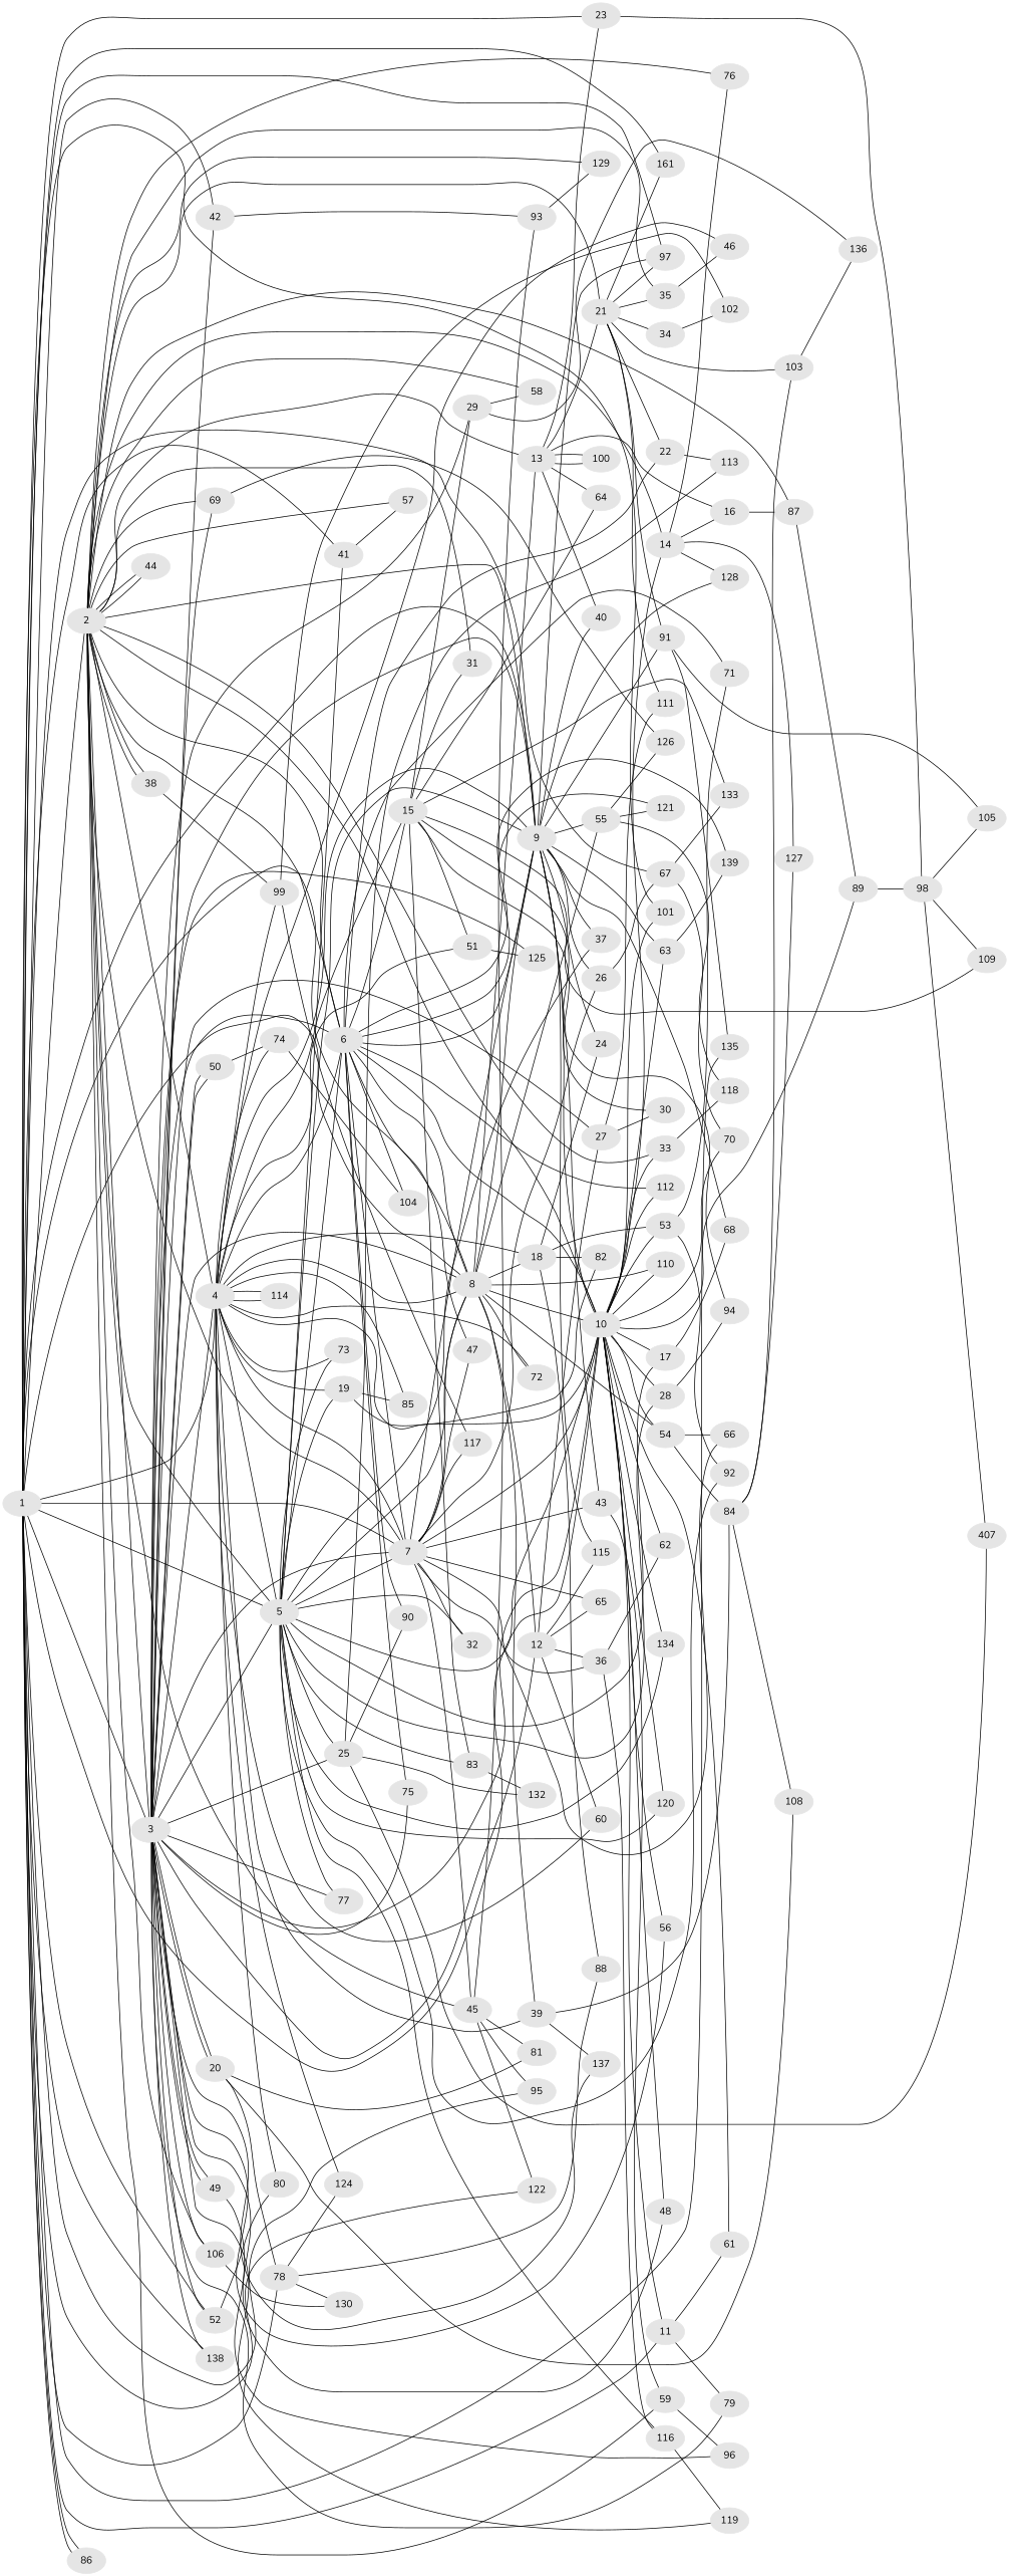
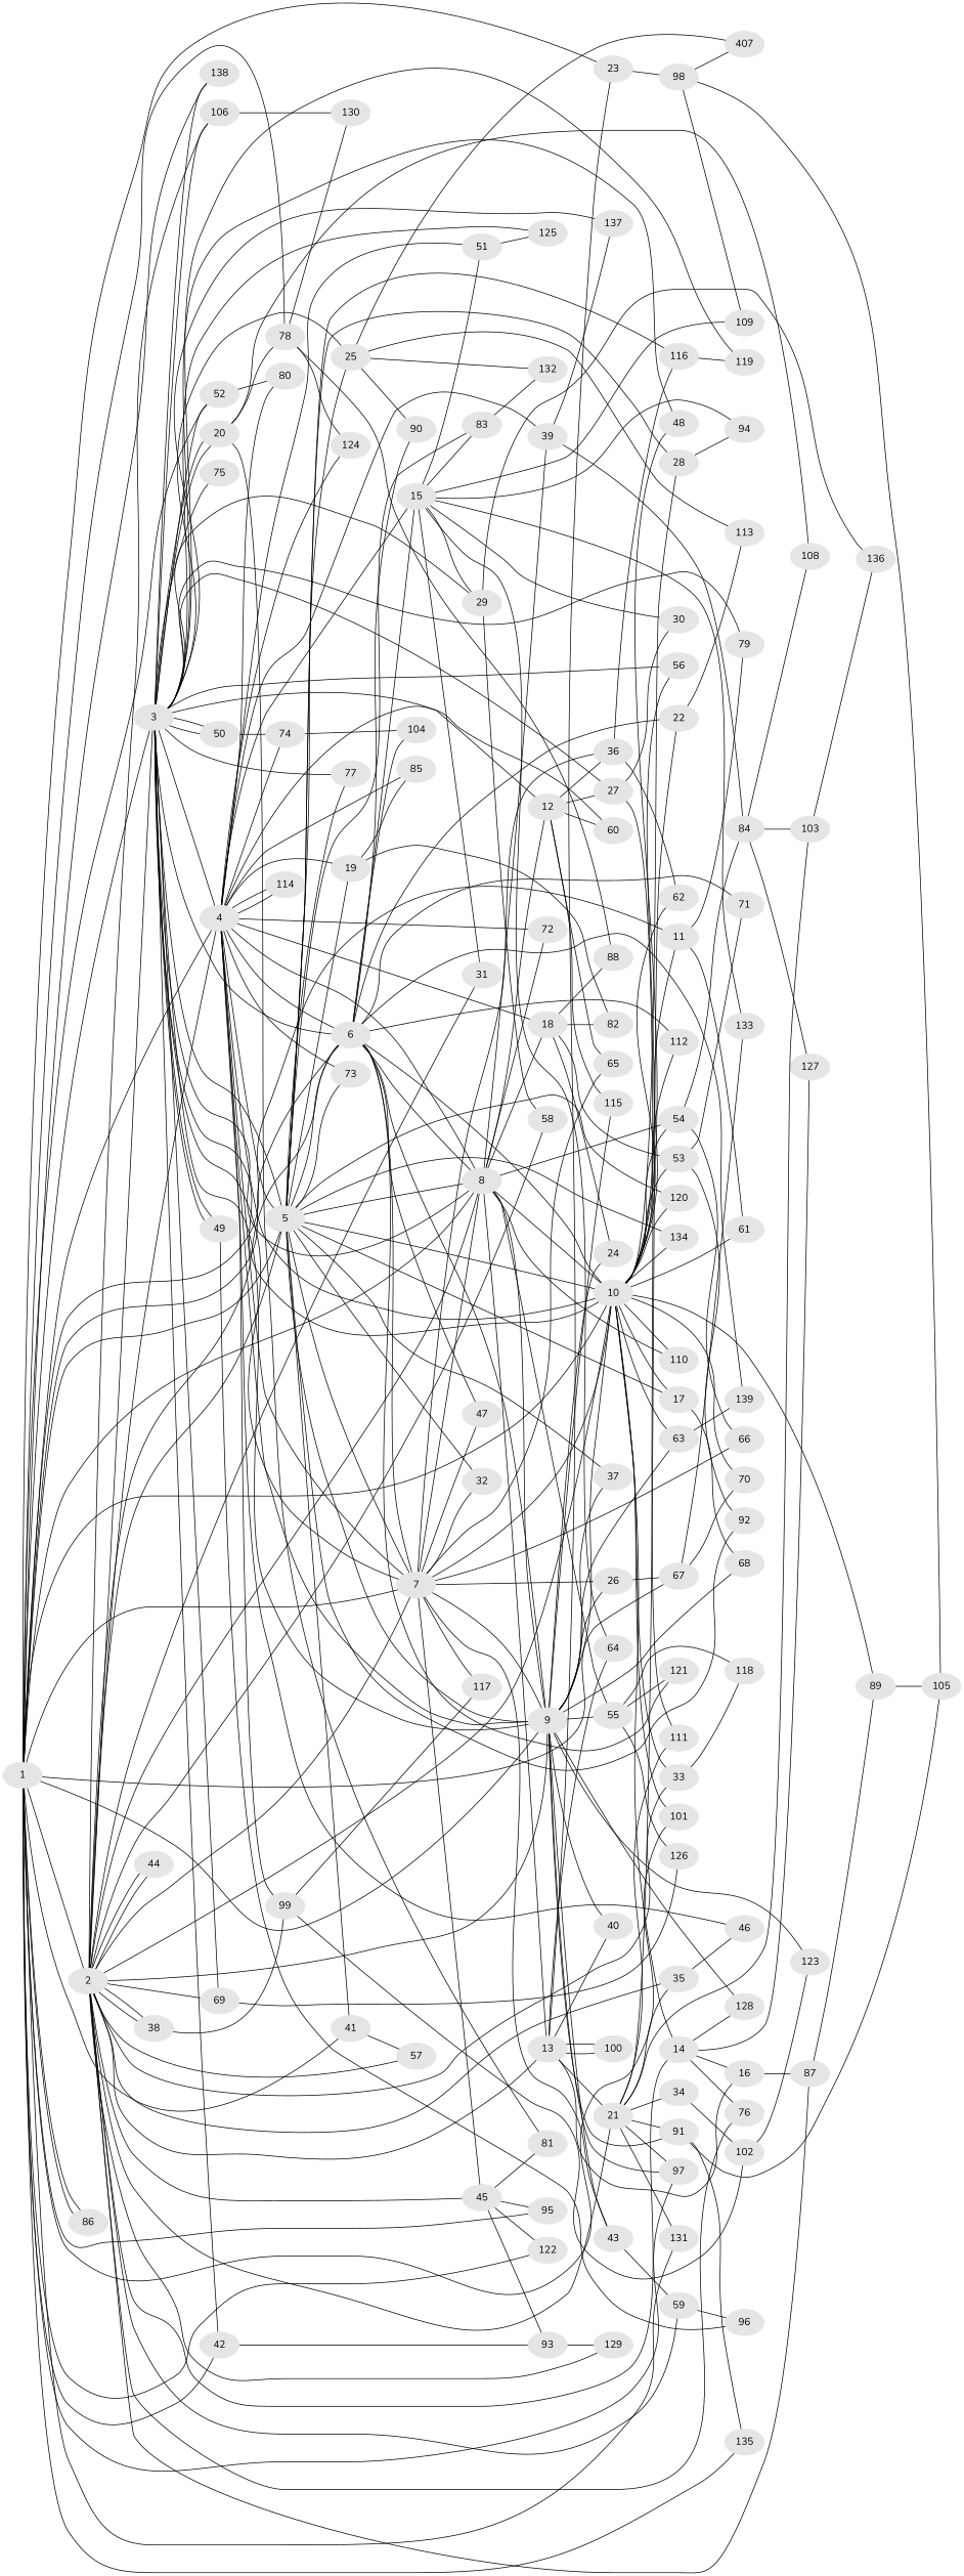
  graph {
    fontname=Nunito
    rankdir=LR
    node [color=gray90 fontname=Nunito style=filled]
    edge [fontname=Nunito]
    1
    2
    3
    4
    5
    6
    7
    8
    9
    10
    11
    23
    41
    42
    52
    67
    78
    86
    95
    97
    101
    122
-   131 [label=161]
+   131
    135
    138
    13
    14
    21
    31
    33
    35
    38
    44
    45
    57
    58
    59
    69
    76
    87
    106
    129
    12
    20
    25
    27
    29
    48
    49
    50
    56
    75
    77
    79
    119
    125
    137
    15
    18
    19
    39
    46
    51
    60
    72
    73
    74
    80
    85
    99
    114
    124
    17
    28
    32
    37
    83
    92
    116
    120
    134
    22
    47
    71
    90
    104
    112
    121
    139
    26
    36
    43
    65
    66
    117
    54
    55
    110
    24
    40
    63
    68
    91
    115
+   123
    128
    53
    61
    62
    70
    89
    98
    93
    133
    88
    130
    16
    64
    100
    127
    34
    103
    111
    118
    81
    96
    126
    108
    113
    n130 [label=407]
    132
    30
    136
    94
    109
    82
    84
    102
    105
    1 -- 2
    1 -- 3
    1 -- 4
    1 -- 5
    1 -- 6
    1 -- 7
    1 -- 8
    1 -- 9
    1 -- 10
    1 -- 11
    1 -- 23
    1 -- 41
    1 -- 42
    1 -- 52
    1 -- 67
    1 -- 78
    1 -- 86
    1 -- 86
    1 -- 95
    1 -- 97
    1 -- 101
    1 -- 122
    1 -- 131
    1 -- 135
    1 -- 138
    2 -- 3
    2 -- 4
    2 -- 5
    2 -- 6
    2 -- 7
    2 -- 8
    2 -- 9
    2 -- 10
    2 -- 13
    2 -- 14
    2 -- 21
    2 -- 31
    2 -- 33
    2 -- 35
    2 -- 38
    2 -- 38
    2 -- 44
    2 -- 44
    2 -- 45
    2 -- 57
    2 -- 58
    2 -- 59
    2 -- 69
    2 -- 76
    2 -- 87
    2 -- 106
    2 -- 129
    3 -- 4
    3 -- 5
    3 -- 6
    3 -- 7
    3 -- 8
    3 -- 9
    3 -- 10
    3 -- 42
    3 -- 52
    3 -- 138
    3 -- 69
    3 -- 106
    3 -- 12
    3 -- 20
    3 -- 20
    3 -- 25
    3 -- 27
    3 -- 29
    3 -- 48
    3 -- 49
    3 -- 49
    3 -- 50
    3 -- 50
    3 -- 56
    3 -- 75
    3 -- 77
    3 -- 79
    3 -- 119
    3 -- 125
    3 -- 137
    4 -- 5
    4 -- 6
    4 -- 7
    4 -- 8
    4 -- 9
    4 -- 10
    4 -- 15
    4 -- 18
    4 -- 19
    4 -- 39
    4 -- 46
    4 -- 51
    4 -- 60
    4 -- 72
    4 -- 73
    4 -- 74
    4 -- 80
    4 -- 85
    4 -- 99
    4 -- 114
    4 -- 114
    4 -- 124
    5 -- 6
    5 -- 7
    5 -- 8
    5 -- 9
    5 -- 10
    5 -- 41
    5 -- 25
    5 -- 77
    5 -- 19
    5 -- 73
    5 -- 17
    5 -- 28
    5 -- 32
    5 -- 37
    5 -- 83
    5 -- 92
    5 -- 116
    5 -- 120
    5 -- 134
    6 -- 7
    6 -- 8
    6 -- 9
    6 -- 10
-   6 -- 75
    6 -- 15
    6 -- 22
    6 -- 47
    6 -- 71
    6 -- 90
    6 -- 104
    6 -- 112
    6 -- 121
    6 -- 139
    7 -- 8
    7 -- 9
    7 -- 10
    7 -- 45
    7 -- 32
    7 -- 47
    7 -- 26
    7 -- 36
    7 -- 43
    7 -- 65
    7 -- 66
    7 -- 117
    8 -- 9
    8 -- 10
    8 -- 13
    8 -- 12
    8 -- 18
    8 -- 39
    8 -- 72
    8 -- 54
    8 -- 55
    8 -- 110
    9 -- 10
    9 -- 97
    9 -- 37
    9 -- 26
    9 -- 43
    9 -- 55
    9 -- 24
    9 -- 40
    9 -- 63
    9 -- 68
    9 -- 91
    9 -- 115
+   9 -- 123
    9 -- 128
    10 -- 11
    10 -- 101
    10 -- 14
    10 -- 33
    10 -- 48
    10 -- 56
    10 -- 17
    10 -- 28
    10 -- 120
    10 -- 134
    10 -- 112
    10 -- 54
    10 -- 110
    10 -- 63
    10 -- 53
    10 -- 61
    10 -- 62
    10 -- 70
    10 -- 89
    11 -- 79
    11 -- 61
    23 -- 98
    41 -- 57
    42 -- 93
    52 -- 80
    67 -- 70
    67 -- 133
    78 -- 124
    78 -- 88
    78 -- 130
    13 -- 23
    13 -- 21
    13 -- 40
    13 -- 16
    13 -- 64
    13 -- 100
    13 -- 100
    14 -- 76
    14 -- 128
    14 -- 16
    14 -- 127
    21 -- 97
    21 -- 131
    21 -- 35
    21 -- 22
    21 -- 91
    21 -- 34
    21 -- 103
    21 -- 111
    33 -- 118
    35 -- 46
    38 -- 99
    45 -- 95
    45 -- 122
    45 -- 93
    45 -- 81
    59 -- 96
    69 -- 126
    87 -- 89
    106 -- 130
    12 -- 27
    12 -- 60
    12 -- 36
    12 -- 65
    12 -- 115
    20 -- 78
    20 -- 81
    20 -- 108
    25 -- 90
    25 -- 113
    25 -- n130
    25 -- 132
    27 -- 111
    27 -- 30
    29 -- 58
    29 -- 136
    49 -- 96
    50 -- 74
    15 -- 31
    15 -- 29
    15 -- 51
    15 -- 83
    15 -- 133
    15 -- 64
    15 -- 30
    15 -- 94
    15 -- 109
    18 -- 24
    18 -- 53
    18 -- 88
    18 -- 82
    19 -- 85
    19 -- 82
    39 -- 137
    39 -- 84
    51 -- 125
    74 -- 104
    99 -- 117
    99 -- 102
    17 -- 68
    28 -- 94
    83 -- 132
    116 -- 119
    22 -- 113
    26 -- 67
    36 -- 116
    36 -- 62
    43 -- 59
    54 -- 66
    54 -- 84
    55 -- 121
    55 -- 118
    55 -- 126
    63 -- 139
    91 -- 135
    91 -- 105
    53 -- 92
    53 -- 71
-   89 -- 98
+   89 -- 105
    98 -- n130
    98 -- 109
    98 -- 105
    93 -- 129
    16 -- 87
    34 -- 102
    103 -- 136
    84 -- 127
    84 -- 103
    84 -- 108
+   102 -- 123
  }
